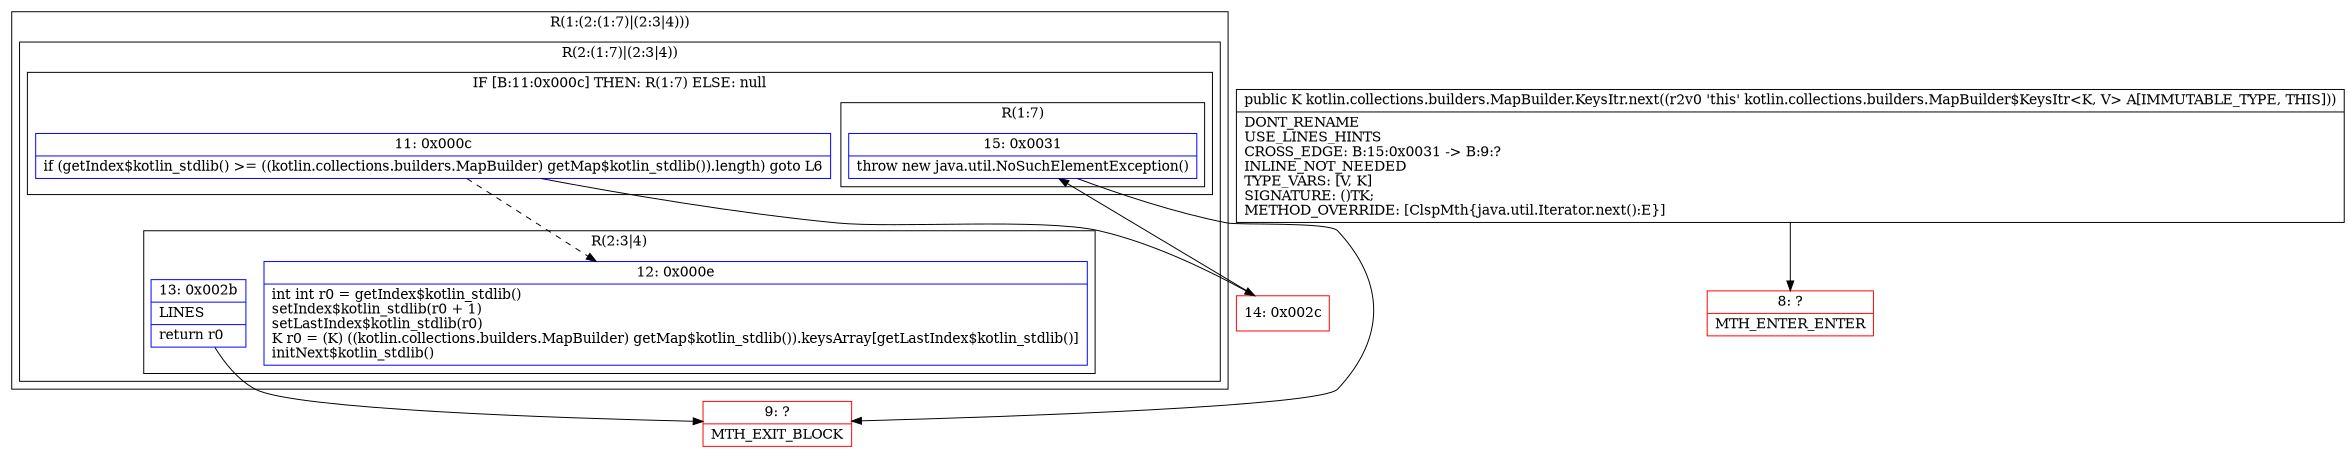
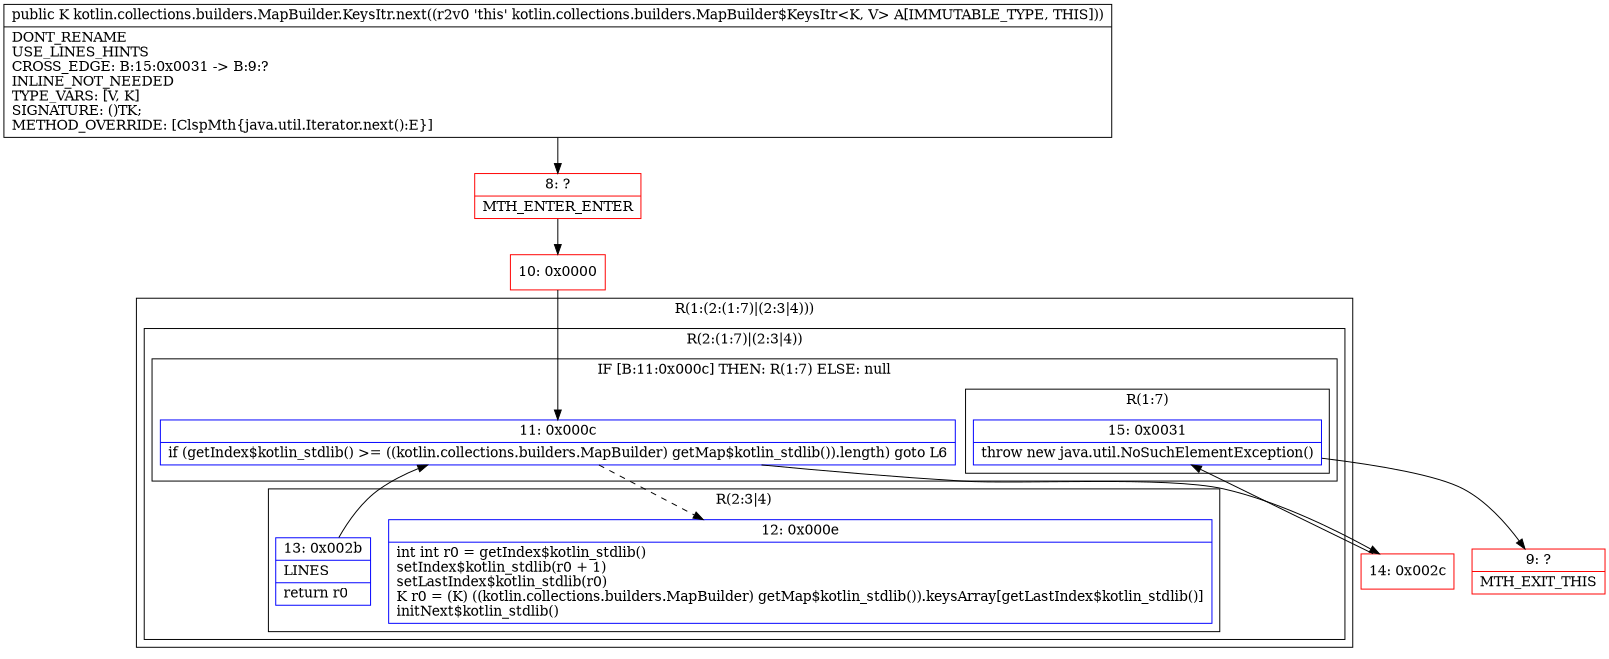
  digraph {
    node [color=blue shape=record]
    n1 [label="{15\:\ 0x0031|throw new java.util.NoSuchElementException()\l}"]
    n2 [label="{11\:\ 0x000c|if (getIndex$kotlin_stdlib() \>= ((kotlin.collections.builders.MapBuilder) getMap$kotlin_stdlib()).length) goto L6\l}"]
    n3 [label="{12\:\ 0x000e|int int r0 = getIndex$kotlin_stdlib()\lsetIndex$kotlin_stdlib(r0 + 1)\lsetLastIndex$kotlin_stdlib(r0)\lK r0 = (K) ((kotlin.collections.builders.MapBuilder) getMap$kotlin_stdlib()).keysArray[getLastIndex$kotlin_stdlib()]\linitNext$kotlin_stdlib()\l}"]
    n4 [label="{13\:\ 0x002b|LINES\l|return r0\l}"]
-   n5 [color=red label="{9\:\ ?|MTH_EXIT_BLOCK\l}"]
+   n5 [color=red label="{9\:\ ?|MTH_EXIT_THIS\l}"]
    n6 [color=red label="{14\:\ 0x002c}"]
    n7 [color=red label="{8\:\ ?|MTH_ENTER_ENTER\l}"]
+   n8 [color=red label="{10\:\ 0x0000}"]
    n9 [label="{public K kotlin.collections.builders.MapBuilder.KeysItr.next((r2v0 'this' kotlin.collections.builders.MapBuilder$KeysItr\<K, V\> A[IMMUTABLE_TYPE, THIS]))  | DONT_RENAME\lUSE_LINES_HINTS\lCROSS_EDGE: B:15:0x0031 \-\> B:9:?\lINLINE_NOT_NEEDED\lTYPE_VARS: [V, K]\lSIGNATURE: ()TK;\lMETHOD_OVERRIDE: [ClspMth\{java.util.Iterator.next():E\}]\l}" color=""]
    subgraph cluster_1 {
      label="R(1:(2:(1:7)|(2:3|4)))"
      subgraph cluster_2 {
        label="R(2:(1:7)|(2:3|4))"
        subgraph cluster_3 {
          label="IF [B:11:0x000c] THEN: R(1:7) ELSE: null"
          n2
          subgraph cluster_4 {
            label="R(1:7)"
            n1
          }
        }
        subgraph cluster_5 {
          label="R(2:3|4)"
          n3
          n4
        }
      }
    }
    n1 -> n5
    n2 -> n3 [style=dashed]
    n2 -> n6
-   n4 -> n5
+   n4 -> n2
    n6 -> n1
+   n7 -> n8
+   n8 -> n2
    n9 -> n7
  }
